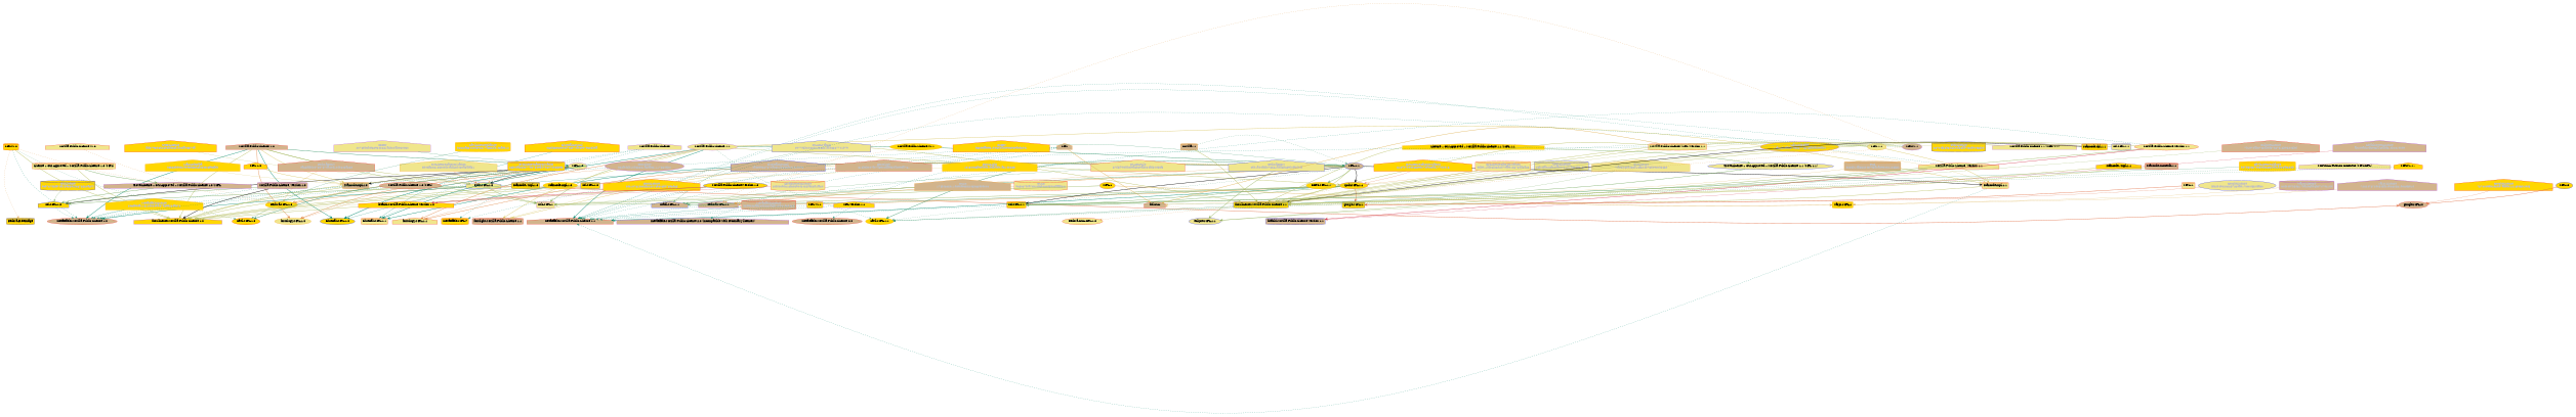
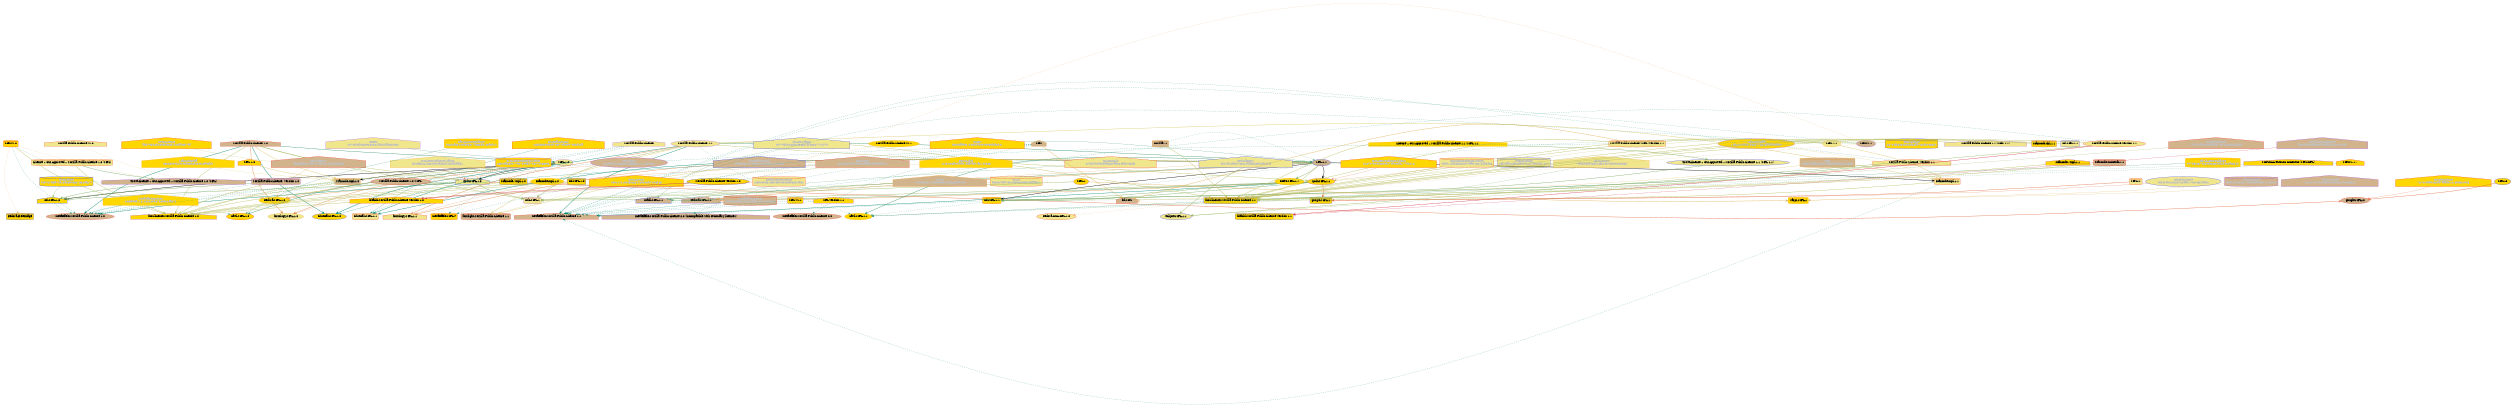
  strict digraph {
    splines=curved
    node [color=red fillcolor=gold shape=house style=filled]
    edge [color="#00876c" weight=0.7 arrowhead=vee style=bold]
    n1 [fontcolor=gray label="SPDXLicense\nfbf379698d28bcbfcc8f1d0cfa43579a"]
    n2 [color=blue fillcolor=khaki label="spdx:MPL-1.0"]
    n3 [color=blue label="osi:MPL-1.0"]
    n4 [fillcolor=tan label="google:MPL10" shape=ellipse]
    n5 [color=darkorange label="Fedora:MPL-1.0" shape=ellipse]
    n6 [color=purple fillcolor=khaki label="oslc:MPL-1" shape=cylinder]
    n7 [fillcolor=tan label="metaeffekt:Mozilla Public License 1.0" shape=ellipse]
    n8 [color=purple fillcolor=khaki label="MPL-1.0" shape=ellipse]
    n9 [color=blue label="BlueOak:MPL-1.0" shape=ellipse]
    n10 [color=darkorange fillcolor=tan label="scancode:mpl-1.0" shape=cylinder]
    n11 [color=darkorange fillcolor=khaki label="fossology:MPL-1.0" shape=ellipse]
    n12 [label="cavil:MPL-1.0" shape=ellipse]
    n13 [color=purple label="foss-license:Mozilla Public License 1.0"]
    n14 [fillcolor=tan label="Mozilla Public License 1.0"]
    n15 [color=blue fillcolor=khaki fontcolor=gray label="SPDXLicense\n25f20fac26a38fae2051d1ac34b91819" shape=cylinder]
    n16 [color=purple label="spdx:MPL-1.1" shape=ellipse]
    n17 [label="osi:MPL-1.1" shape=cylinder]
    n18 [color=blue label="google:MPL11" shape=cylinder]
    n19 [color=purple fillcolor=tan label="Fedora:MPL-1.1"]
    n20 [color=blue fillcolor=tan label="osadl:MPL-1.1"]
-   n21 [fillcolor=tan label="fsf:CUA"]
+   n21 [fillcolor=tan label="fsf:MPL"]
    n22 [fillcolor=tan label="metaeffekt:Mozilla Public License 1.1"]
    n23 [color=blue fillcolor=tan label="MPL-1.1" shape=ellipse]
    n24 [color=darkorange label="DEP5:MPL-1.1" shape=ellipse]
    n25 [fillcolor=khaki label="BlueOak:MPL-1.1" shape=cylinder]
    n26 [fillcolor=khaki label="scancode:mpl-1.1" shape=cylinder]
    n27 [fillcolor=khaki label="fossology:MPL-1.1"]
    n28 [color=darkorange label="cavil:MPL-1.1" shape=ellipse]
    n29 [color=blue label="foss-license:Mozilla Public License 1.1" shape=cylinder]
    n30 [fillcolor=tan label="fosslight:Mozilla Public License 1.1" shape=cylinder]
    n31 [color=blue fillcolor=khaki label="eclipse:MPL-1.1" shape=ellipse]
    n32 [color=purple fillcolor=khaki label="Mozilla Public License 1.1" shape=ellipse]
    n33 [color=blue fontcolor=gray label="OSILicense\nece737d5f97ca15935ecd3378580a87f" shape=cylinder]
    n34 [color=purple fillcolor=tan label="Mozilla Public License, Version 1.0" shape=cylinder]
    n35 [color=purple fillcolor=tan label="Trove:License :: OSI Approved :: Mozilla Public License 1.0 (MPL)"]
    n36 [fillcolor=khaki label="License :: OSI Approved :: Mozilla Public License 1.0 (MPL)" shape=cylinder]
    n37 [color=darkorange fillcolor=khaki fontcolor=gray label="OSILicense\n79ae5b6ba438a18f524b75d09c043660"]
    n38 [fillcolor=khaki label="Mozilla Public License, Version 1.1"]
    n39 [color=blue fillcolor=khaki label="Trove:License :: OSI Approved :: Mozilla Public License 1.1 (MPL 1.1)" shape=ellipse]
    n40 [color=darkorange label="License :: OSI Approved :: Mozilla Public License 1.1 (MPL 1.1)"]
    n41 [fontcolor=gray label="GoogleLicense\n787c449eb2c2bb7aaead1216ed3b1e45"]
    n42 [color=blue label=MPL10 shape=ellipse]
    n43 [color=blue fillcolor=khaki fontcolor=gray label="GoogleLicense\nbfc294942c285723ea917cc045549acc" shape=ellipse]
    n44 [fillcolor=khaki label=MPL11 shape=cylinder]
    n45 [fillcolor=khaki label="Fedora:CUA-OPL-1.0" shape=ellipse]
    n46 [color=purple fillcolor=tan label="MPLv1.1" shape=ellipse]
    n47 [color=blue label="Fedora:FreeImage" shape=cylinder]
    n48 [label="MPLv1.0" shape=cylinder]
    n49 [fillcolor=tan fontcolor=gray label="FedoraEntry\n0a65fdfd24764757da20c12d9823a864"]
    n50 [fillcolor=khaki label="Mozilla Public License v1.0"]
    n51 [color=blue fillcolor=khaki fontcolor=gray label="FedoraEntry\nc9b1a44fdd078561ada60659b4f5d0df"]
    n52 [color=darkorange label="Mozilla Public License v1.1" shape=ellipse]
    n53 [color=blue fillcolor=tan fontcolor=gray label="BlueOakCouncil\nca4c99687670ac6c1f23b3f041c1ec78"]
    n54 [color=purple fillcolor=khaki label="Mozilla Public License"]
    n55 [label="metaeffekt:MPL-?" shape=cylinder]
    n56 [fontcolor=gray label="BlueOakCouncil\n062f8503ce90f7c6e74fe8e97e325bda"]
    n57 [fillcolor=khaki fontcolor=gray label="OSADLRule\n67d5f7e0fdcd9a5e89abb84fd5445cf5"]
    n58 [color=blue fillcolor=khaki fontcolor=gray label="OSADLMatrix\n2977e5b2066e24865c1aae8387741e79"]
    n59 [color=darkorange fillcolor=tan fontcolor=gray label="FSF\n0235b1da652243795a0a090c421085cc" shape=cylinder]
    n60 [color=darkorange fillcolor=tan label=MPL]
    n61 [fillcolor=tan label="metaeffekt:Mozilla Public License 2.0" shape=ellipse]
    n62 [color=purple fillcolor=tan label="metaeffekt:Mozilla Public License 2.0 (incompatible with secondary licenses)"]
    n63 [fillcolor=khaki label="Mozilla Public License (MPL) version 1.1" shape=cylinder]
    n64 [color=darkorange fontcolor=gray label="ScancodeData\nc8360be051e0e3d53d8f28cc28f93fbb"]
    n65 [label="MPL 1.0"]
    n66 [color=purple fontcolor=gray label="ScancodeData\n14f61d2ead57d388772548fadabbeab4" shape=ellipse]
    n67 [color=darkorange fillcolor=khaki label="MPL 1.1" shape=ellipse]
    n68 [fillcolor=khaki fontcolor=gray label="OSLC\n965c87fda7cb24f39c8cd590caaaf8c1" shape=cylinder]
    n69 [color=purple label="MPL-1" shape=ellipse]
    n70 [color=darkorange label="warpr:MPL-1" shape=cylinder]
    n71 [color=darkorange fillcolor=tan fontcolor=gray label="OSLC\n178f46c2b11ecedeec54246b63eb900c"]
    n72 [fillcolor=tan fontcolor=gray label="Fossology\n816bcb007f07a8902afee59a0e9ea761"]
    n73 [color=purple fillcolor=tan fontcolor=gray label="Fossology\nc62f9ddb10b38361a5cdc31117364d22" shape=ellipse]
    n74 [color=purple fillcolor=khaki fontcolor=gray label="OKFN\n2076ebcf4e6c9642681acb22ab03043c"]
    n75 [fontcolor=gray label="OKFN\nb639efa9e31905d0a00e43e89f0d3e41"]
    n76 [color=darkorange fillcolor=tan label="mozilla1.1" shape=cylinder]
    n77 [color=darkorange fillcolor=khaki fontcolor=gray label="OrtLicenseCategorization\n5905a3c8185c00f20a262d480a3aba51"]
    n78 [fontcolor=gray label="OrtLicenseCategorization\n8167b7b0c985c9e27beeccad177d2916"]
    n79 [color=purple fontcolor=gray label="OrtLicenseCategorization\n86b0ba86b277e3754e5d798472065c93" shape=cylinder]
    n80 [fillcolor=khaki fontcolor=gray label="OrtLicenseCategorization\n9dbe11fdb6f26d2d7eaee15878da3a26" shape=cylinder]
    n81 [color=darkorange fontcolor=gray label="CavilLicenseChange\ne8c28a33420f696c17a635241c3aee12" shape=cylinder]
    n82 [color=darkorange fontcolor=gray label="CavilLicenseChange\n997b50c379c5e9b383d9a22208ac554b" shape=cylinder]
-   n83 [color=purple fillcolor=khaki label="MOZILLA PUBLIC LICENSE (MPL/NPL)"]
+   n83 [color=purple label="MOZILLA PUBLIC LICENSE (MPL/NPL)"]
    n84 [label="MPLv1.1 .."]
    n85 [fillcolor=tan fontcolor=gray label="MetaeffektLicense\nb5995c8aff23d586da8fb159c1e3e48d" shape=cylinder]
    n86 [fillcolor=khaki label="Mozilla Public License version 1.1" shape=ellipse]
-   n87 [color=blue fillcolor=tan label="hitachi:Mozilla Public License Version 1.1" shape=cylinder]
+   n87 [color=blue label="hitachi:Mozilla Public License Version 1.1" shape=cylinder]
    n88 [color=purple label="MPL v1.1" shape=cylinder]
    n89 [color=purple label="MPL version 1.1"]
    n90 [color=darkorange fontcolor=gray label="MetaeffektLicense\n206fe9da11612d0309937e89e23eac72"]
    n91 [fillcolor=tan label="Mozilla Public License 1.0 (MPL)" shape=ellipse]
    n92 [color=purple fillcolor=tan fontcolor=gray label="WarprLicense\n72424767290545f249660581906d5e1d"]
    n93 [color=purple fillcolor=tan fontcolor=gray label="WarprLicense\nc0db4e7b5d817ca2b6a96fcf747e21dd" shape=cylinder]
    n94 [fontcolor=gray label="FossLicense\n0dc10781bc48f838416e808fd73e6e65"]
    n95 [color=blue label="Mozilla Public License Version 1.0" shape=ellipse]
    n96 [label="hitachi:Mozilla Public License Version 1.0"]
    n97 [color=blue label="scancode://mpl-1.0" shape=cylinder]
    n98 [color=darkorange label="scancode:mpl-1.0" shape=ellipse]
    n99 [color=blue label="osi:MPL-1.0" shape=cylinder]
    n100 [color=blue fontcolor=gray label="FossLicense\n36704f58b8252b2f56af7c32fe4465be" shape=cylinder]
    n101 [color=purple fillcolor=khaki label="Mozilla Public License 1.1 (MPL 1.1)"]
    n102 [color=purple label="scancode://mpl-1.1"]
    n103 [color=purple label="scancode:dpl-1.1" shape=cylinder]
    n104 [fillcolor=tan label="scancode:monetdb-1.1" shape=cylinder]
    n105 [color=blue fillcolor=khaki label="osi:MPL-1.1" shape=cylinder]
    n106 [color=darkorange fontcolor=gray label="FOSSLight\n1c130cc6a92aeae1fdfbaeb1a3102333"]
    n107 [color=purple fillcolor=tan fontcolor=gray label="HitachiOpenLicense\nab24ead84f3ec6f16cabf61cb2c190ee"]
    n108 [fillcolor=khaki fontcolor=gray label="HitachiOpenLicense\n20fd0c9d618f305e0d3435f956a1fa80" shape=cylinder]
    n109 [fillcolor=tan fontcolor=gray label="EclipseLicense\n7b1e70abc7c8db9f37c87616b95245bd"]
    n1 -> n2 [color="#b8bf62" weight=0.5 arrowhead="" style=""]
    n2 -> n3 [color="#78ab63"]
    n2 -> n4 [color="#e06f45"]
    n2 -> n5 [color="#e09d4b"]
    n2 -> n6 [color="#98b561"]
    n2 -> n7
    n3 -> n7 [style=dashed weight=0.5]
    n8 -> n2 [color=""]
    n8 -> n3 [color=""]
    n8 -> n5 [color="#e09d4b"]
    n8 -> n9
    n8 -> n10 [color=""]
    n8 -> n11 [color="#e18745"]
    n8 -> n12 [color="#379469"]
    n8 -> n13 [color="#b8bf62"]
    n10 -> n7 [style=dashed weight=0.5]
    n10 -> n13 [color="#b8bf62"]
    n14 -> n2 [color="#b8bf62"]
    n14 -> n6 [color="#98b561"]
    n14 -> n7
    n14 -> n8 [color="#379469"]
    n14 -> n9
    n14 -> n10 [color="#dac767"]
    n14 -> n11 [color="#e18745"]
    n14 -> n13 [color="#b8bf62"]
    n15 -> n16 [color="#b8bf62" weight=0.5 arrowhead="" style=""]
    n16 -> n6 [color="#98b561"]
    n16 -> n17 [color="#78ab63"]
    n16 -> n18 [color="#e06f45"]
    n16 -> n19 [color="#e09d4b"]
    n16 -> n20 [color="#58a066"]
    n16 -> n21 [color="#deb256" style=dashed weight=0.5]
    n16 -> n22
    n17 -> n22 [style=dashed weight=0.5]
    n23 -> n16 [color=""]
    n23 -> n17 [color=""]
    n23 -> n19 [color="#e09d4b"]
    n23 -> n20 [color="#58a066"]
    n23 -> n22 [style=dashed weight=0.5]
    n23 -> n24 [color="#78ab63"]
    n23 -> n25
    n23 -> n26 [color=""]
    n23 -> n27 [color="#e18745"]
    n23 -> n28 [color="#379469"]
    n23 -> n29 [color="#b8bf62"]
    n23 -> n30 [color="#dac767"]
    n23 -> n31 [color="#98b561"]
    n24 -> n17 [color="#78ab63"]
    n26 -> n22 [style=dashed weight=0.5]
    n26 -> n29 [color="#b8bf62"]
    n32 -> n6 [color="#98b561"]
    n32 -> n16 [color="#b8bf62"]
    n32 -> n22
    n32 -> n23 [color="#379469"]
    n32 -> n25
    n32 -> n26 [color="#dac767"]
    n32 -> n27 [color="#e18745"]
    n32 -> n28 [color="#379469" style=dashed weight=0.5]
    n32 -> n29 [color="#b8bf62"]
    n32 -> n30 [color="#dac767"]
    n33 -> n3 [color="#78ab63" weight=0.5 arrowhead="" style=""]
    n34 -> n3 [color="#78ab63"]
    n34 -> n7 [style=dashed weight=0.5]
-   n34 -> n13 [color=black]
+   n34 -> n13 [color="#b8bf62"]
    n35 -> n3 [color="#78ab63"]
    n36 -> n13 [color="#b8bf62"]
    n36 -> n35 [color="#78ab63"]
    n37 -> n17 [color="#78ab63" weight=0.5 arrowhead="" style=""]
    n38 -> n17 [color="#78ab63"]
    n38 -> n22 [style=dashed weight=0.5]
    n38 -> n29 [color="#b8bf62"]
    n39 -> n17 [color="#78ab63"]
    n40 -> n29 [color="#b8bf62"]
    n40 -> n39 [color="#78ab63"]
    n41 -> n4 [color="#e06f45" weight=0.5 arrowhead="" style=""]
    n42 -> n4 [color="#e06f45"]
    n43 -> n18 [color="#e06f45" weight=0.5 arrowhead="" style=""]
    n44 -> n18 [color="#e06f45"]
    n46 -> n19 [color="#e09d4b" style=dashed weight=0.5]
    n46 -> n22 [style=dashed weight=0.5]
    n46 -> n28 [color="#379469" style=dashed weight=0.5]
    n46 -> n29 [color="#b8bf62"]
    n46 -> n45 [color="#e09d4b" style=dashed weight=0.5]
    n48 -> n5 [color="#e09d4b" style=dashed weight=0.5]
    n48 -> n7 [style=dashed weight=0.5]
    n48 -> n12 [color="#379469" style=dashed weight=0.5]
    n48 -> n13 [color="#b8bf62"]
    n48 -> n47 [color="#e09d4b" style=dashed weight=0.5]
    n49 -> n5 [color="#e09d4b" weight=0.5 arrowhead="" style=""]
    n50 -> n5 [color="#e09d4b" style=dashed weight=0.5]
    n51 -> n19 [color="#e09d4b" weight=0.5 arrowhead="" style=""]
    n52 -> n19 [color="#e09d4b" style=dashed weight=0.5]
    n53 -> n9 [weight=0.5 arrowhead="" style=""]
    n54 -> n9 [style=dashed weight=0.5]
    n54 -> n25 [style=dashed weight=0.5]
    n54 -> n55 [style=dashed weight=0.5]
    n56 -> n25 [weight=0.5 arrowhead="" style=""]
    n57 -> n20 [color="#58a066" weight=0.5 arrowhead="" style=""]
    n58 -> n20 [color="#58a066" weight=0.5 arrowhead="" style=""]
    n59 -> n21 [color="#deb256" weight=0.5 arrowhead="" style=""]
    n60 -> n7 [style=dashed weight=0.5]
    n60 -> n21 [color="#deb256"]
    n60 -> n22 [style=dashed weight=0.5]
    n60 -> n55 [style=dashed weight=0.5]
    n60 -> n61 [style=dashed weight=0.5]
    n60 -> n62 [style=dashed weight=0.5]
    n63 -> n21 [color="#deb256"]
    n63 -> n22 [style=dashed weight=0.5]
    n63 -> n29 [color="#b8bf62"]
    n64 -> n10 [color="#dac767" weight=0.5 arrowhead="" style=""]
    n65 -> n10 [color="#dac767"]
    n66 -> n26 [color="#dac767" weight=0.5 arrowhead="" style=""]
    n67 -> n22 [style=dashed weight=0.5]
    n67 -> n26 [color="#dac767"]
    n67 -> n29 [color="#b8bf62"]
    n68 -> n6 [color="#98b561" weight=0.5 arrowhead="" style=""]
    n69 -> n6 [color="#98b561"]
    n69 -> n70 [color="#deb256"]
    n71 -> n6 [color="#98b561" weight=0.5 arrowhead="" style=""]
    n72 -> n27 [color="#e18745" weight=0.5 arrowhead="" style=""]
    n73 -> n11 [color="#e18745" weight=0.5 arrowhead="" style=""]
    n74 -> n8 [color="#379469" weight=0.5 arrowhead="" style=""]
    n75 -> n23 [color="#379469" weight=0.5 arrowhead="" style=""]
    n76 -> n23 [color="#379469" style=dashed weight=0.5]
    n76 -> n29 [color="#b8bf62"]
    n77 -> n2 [color="#e06f45" weight=0.5 arrowhead="" style=""]
    n78 -> n16 [color="#e06f45" weight=0.5 arrowhead="" style=""]
    n79 -> n2 [color="#e09d4b" weight=0.5 arrowhead="" style=""]
    n80 -> n16 [color="#e09d4b" weight=0.5 arrowhead="" style=""]
    n81 -> n12 [color="#379469" weight=0.5 arrowhead="" style=""]
    n82 -> n28 [color="#379469" weight=0.5 arrowhead="" style=""]
    n83 -> n28 [color="#379469" style=dashed weight=0.5]
    n84 -> n28 [color="#379469" style=dashed weight=0.5]
    n85 -> n22 [weight=0.5 arrowhead="" style=""]
    n86 -> n22 [style=dashed weight=0.5]
    n86 -> n29 [color="#b8bf62"]
    n86 -> n31 [color="#98b561"]
    n86 -> n87 [color="#d43d51"]
    n88 -> n22 [style=dashed weight=0.5]
    n89 -> n22 [style=dashed weight=0.5]
    n90 -> n7 [weight=0.5 arrowhead="" style=""]
    n91 -> n7 [style=dashed weight=0.5]
    n91 -> n13 [color="#b8bf62"]
    n92 -> n70 [color="#deb256" weight=0.5 arrowhead="" style=""]
    n93 -> n70 [color="#deb256" weight=0.5 arrowhead="" style=""]
    n94 -> n13 [color="#b8bf62" weight=0.5 arrowhead="" style=""]
    n95 -> n13 [color="#b8bf62"]
    n95 -> n96 [color="#d43d51"]
    n97 -> n13 [color="#b8bf62"]
    n98 -> n13 [color="#b8bf62"]
    n99 -> n13 [color="#b8bf62"]
    n100 -> n29 [color="#b8bf62" weight=0.5 arrowhead="" style=""]
    n101 -> n29 [color="#b8bf62"]
    n102 -> n29 [color="#b8bf62"]
-   n103 -> n29 [color=black]
+   n103 -> n29 [color="#b8bf62"]
    n104 -> n29 [color="#b8bf62"]
    n105 -> n29 [color="#b8bf62"]
    n106 -> n30 [color="#dac767" weight=0.5 arrowhead="" style=""]
    n107 -> n87 [color="#d43d51" weight=0.5 arrowhead="" style=""]
    n108 -> n96 [color="#d43d51" weight=0.5 arrowhead="" style=""]
    n109 -> n31 [color="#98b561" weight=0.5 arrowhead="" style=""]
  }
